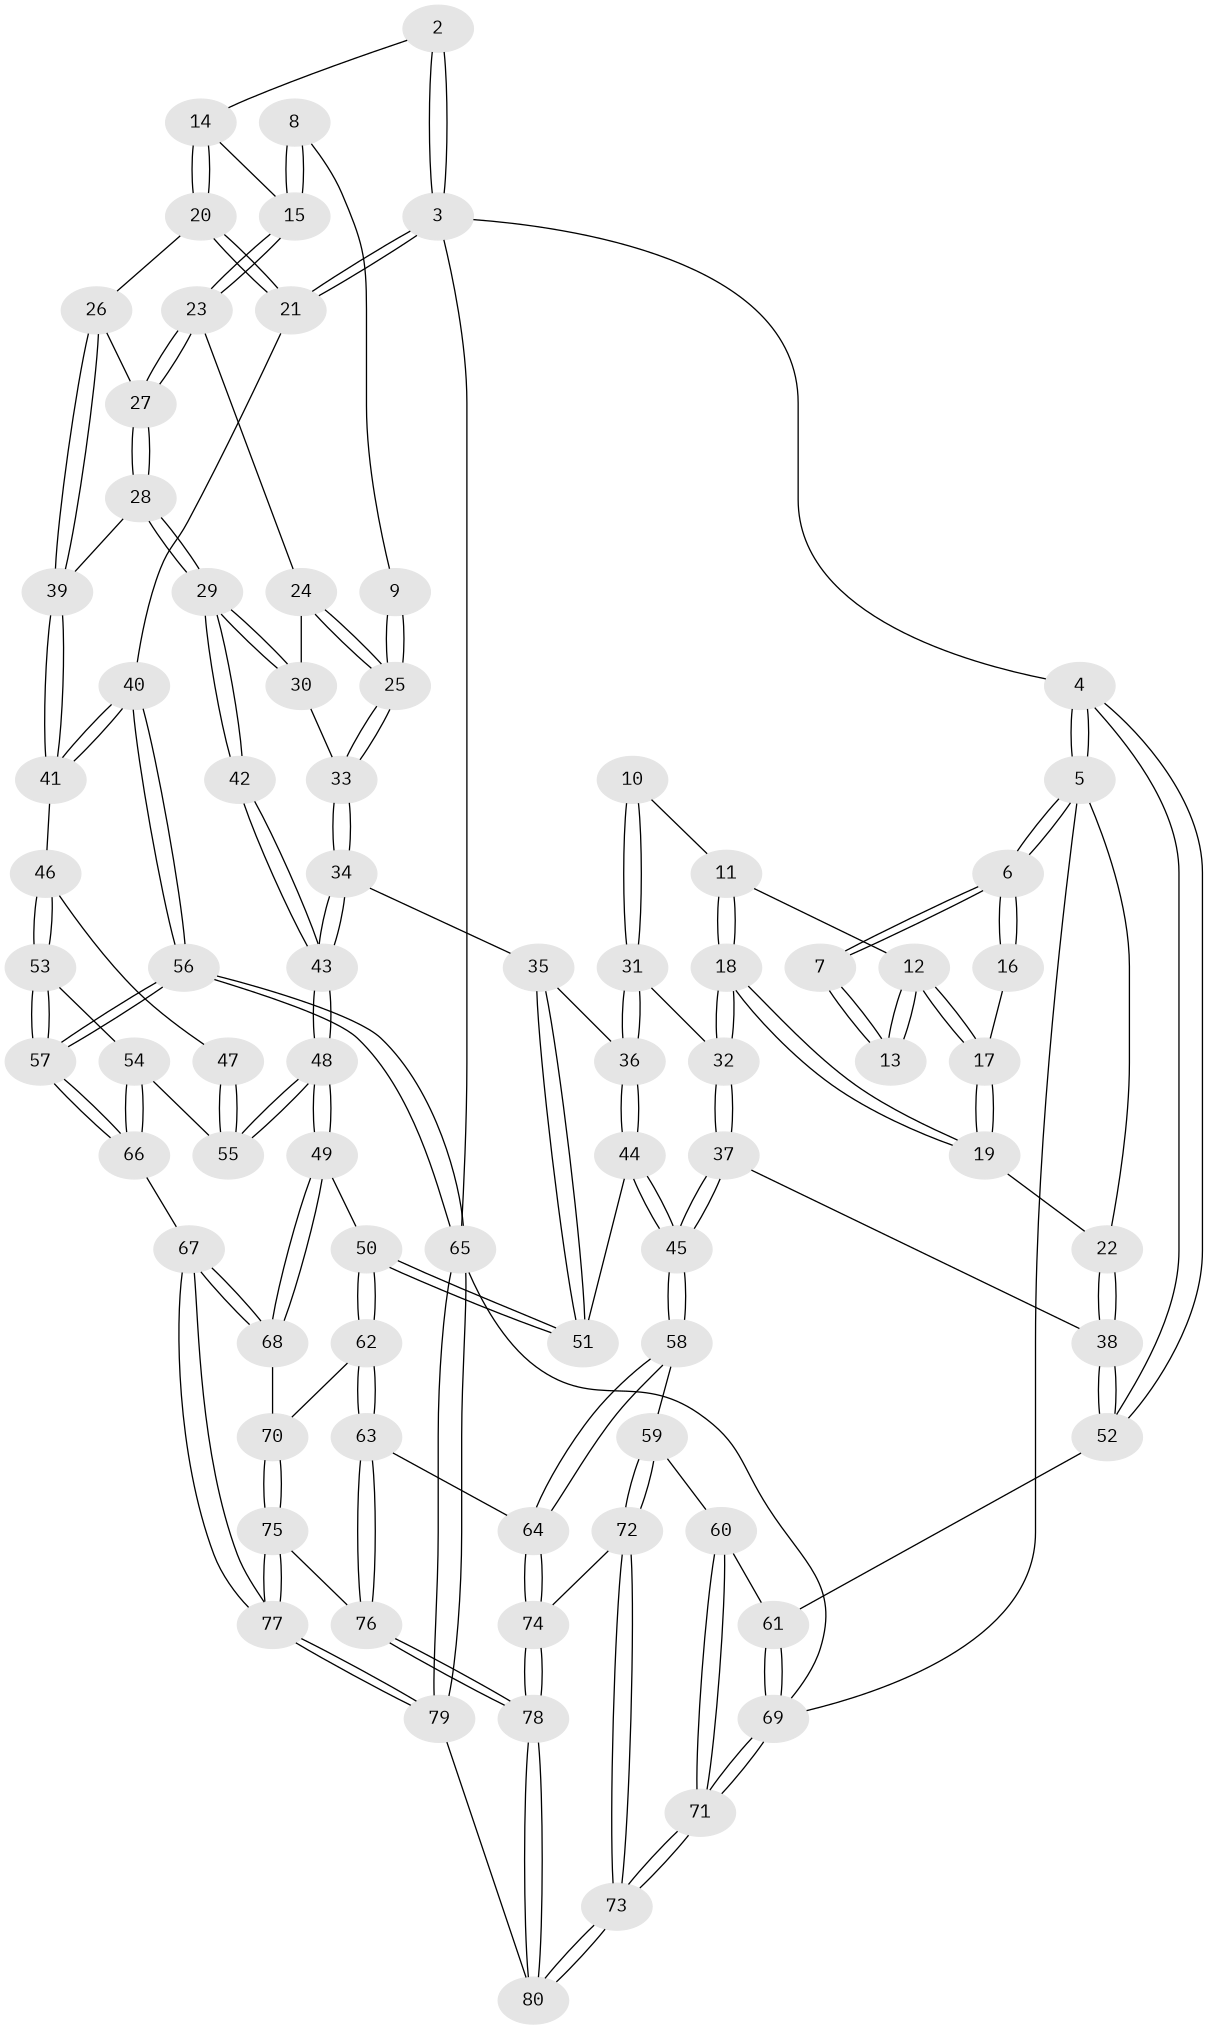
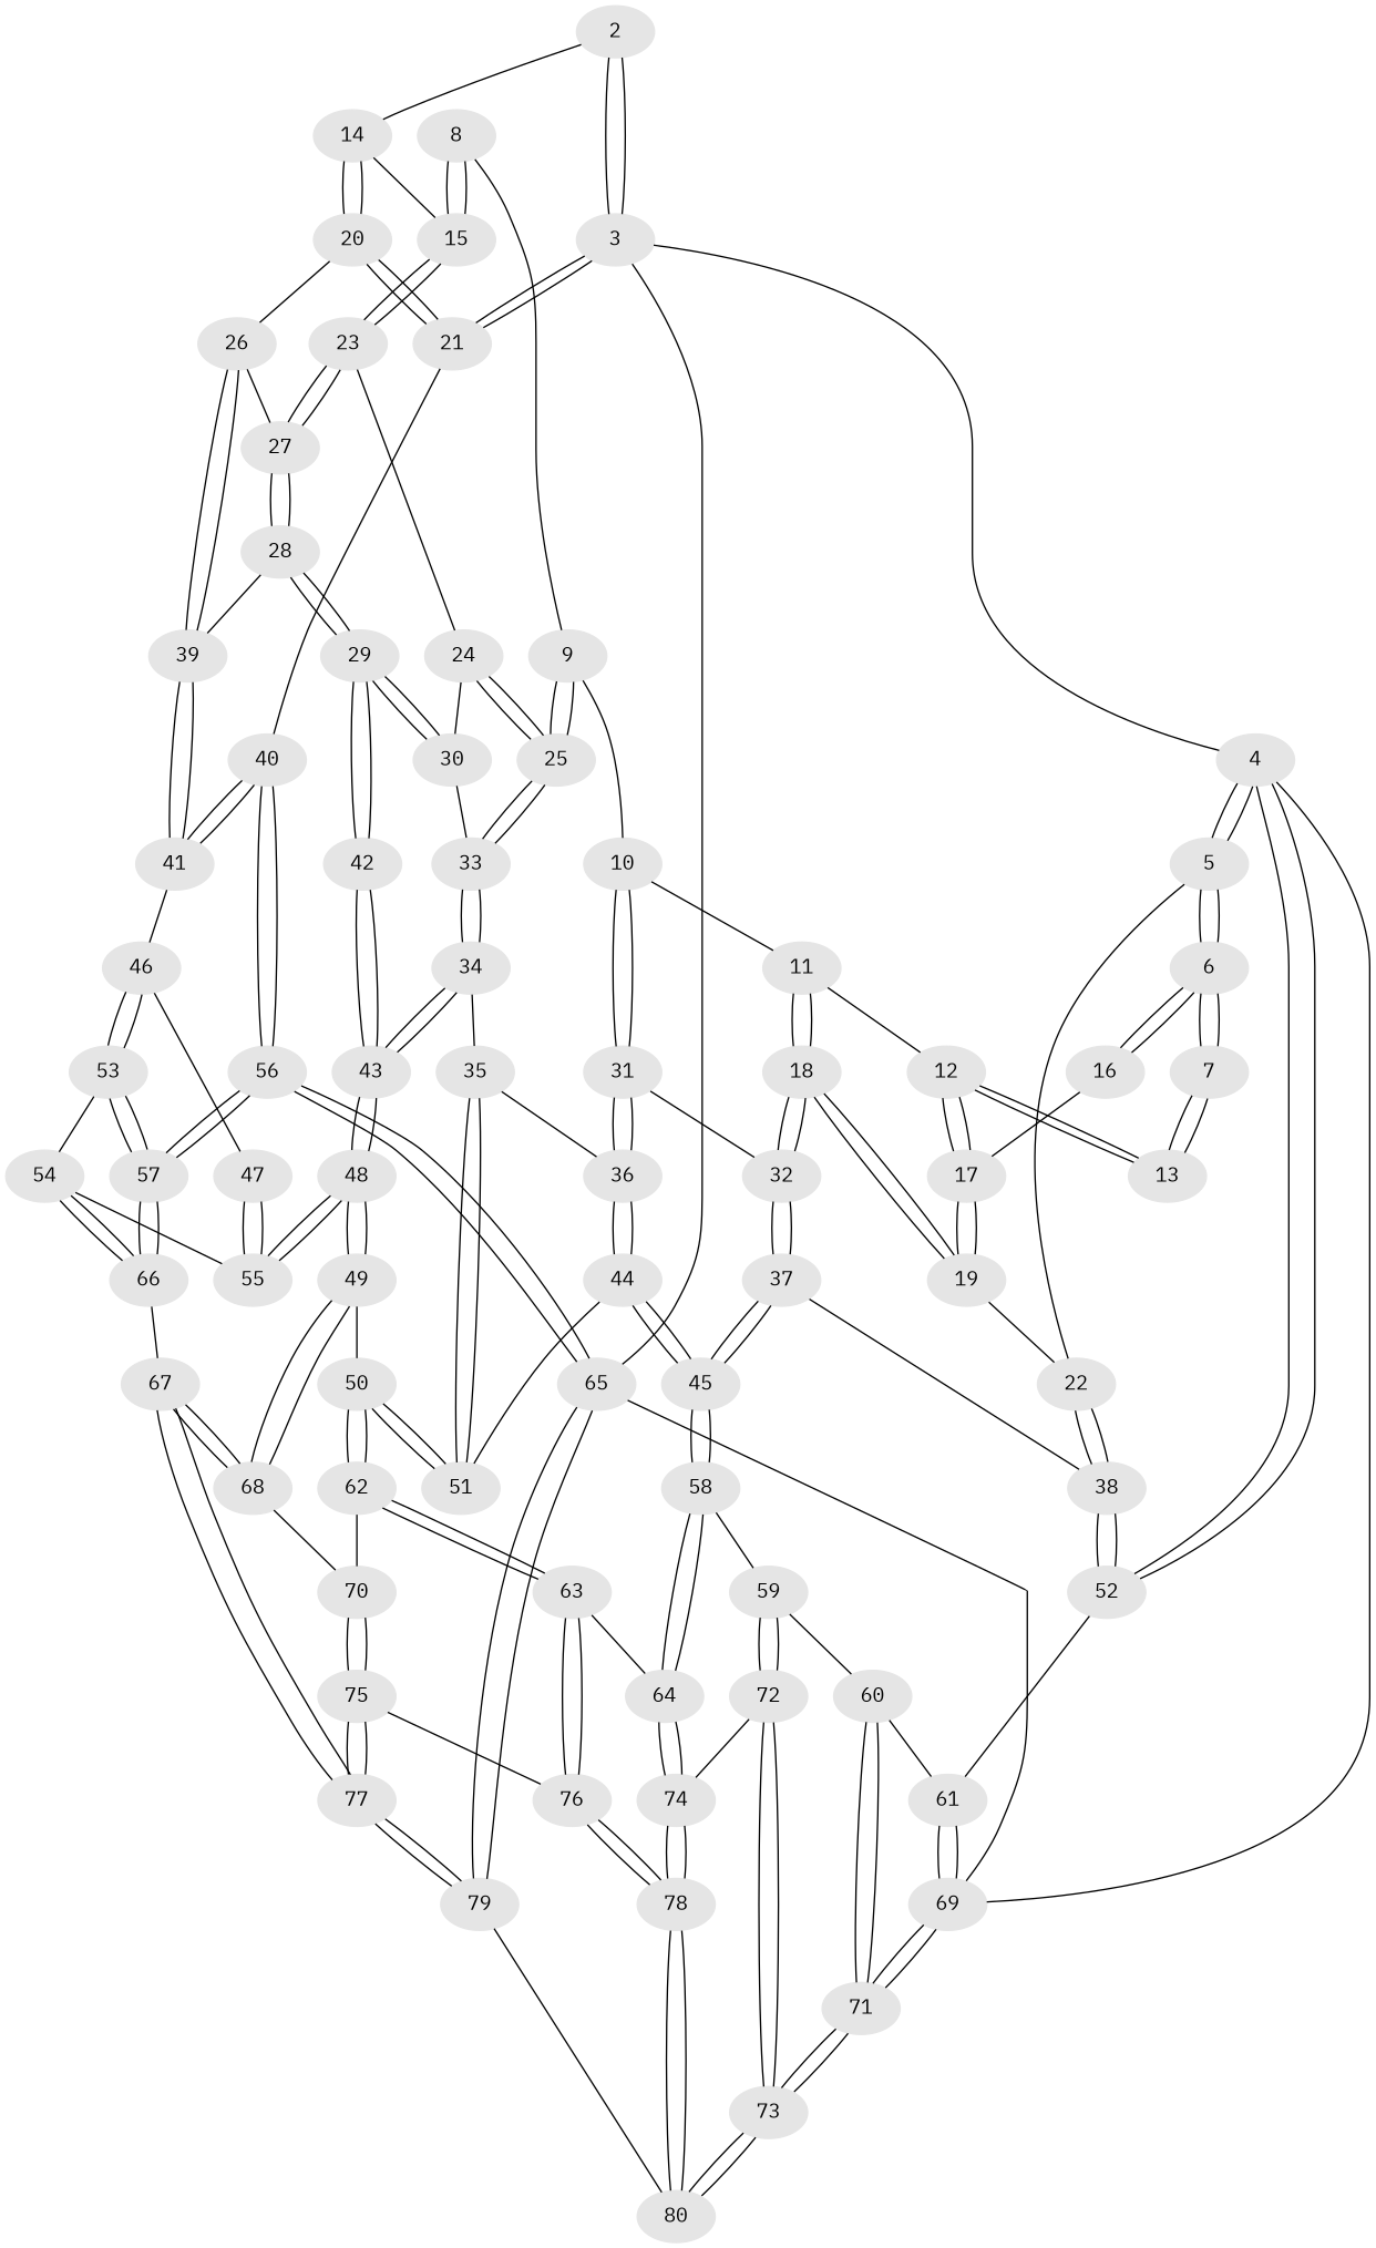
  graph {
    fontname="IBM Plex Mono"
    node [color=gray90 fontname="IBM Plex Mono" style=filled]
    edge [fontname="IBM Plex Mono"]
    2
    3
    14
    8
    9
    15
    4
    21
    65
    20
    5
    52
    69
    40
    79
    6
    22
    61
    71
    7
    16
    38
    13
    17
    10
    25
    23
    11
    31
    33
    12
    18
    32
    36
    19
    26
    24
    27
    37
    39
    41
    56
    30
    28
    34
    29
    42
    43
    44
    45
    35
    51
    48
    58
    46
    57
    47
    53
    55
    49
    59
    64
    54
    50
    68
    62
    70
    63
    66
    67
    60
    72
    74
    73
    76
    75
    78
    80
    77
    2 -- 3
    2 -- 3
    2 -- 14
    3 -- 4
    3 -- 21
    3 -- 21
    3 -- 65
    14 -- 15
    14 -- 20
    14 -- 20
    8 -- 9
    8 -- 15
    8 -- 15
+   9 -- 10
    9 -- 25
    9 -- 25
    15 -- 23
    15 -- 23
    4 -- 5
    4 -- 5
    4 -- 52
    4 -- 52
-   5 -- 69
+   4 -- 69
    21 -- 40
    65 -- 69
    65 -- 79
    65 -- 79
    20 -- 21
    20 -- 21
    20 -- 26
    5 -- 6
    5 -- 6
    5 -- 22
    52 -- 61
    69 -- 71
    69 -- 71
    40 -- 41
    40 -- 41
    40 -- 56
    40 -- 56
    79 -- 80
    6 -- 7
    6 -- 7
    6 -- 16
    6 -- 16
    22 -- 38
    22 -- 38
    61 -- 69
    61 -- 69
    71 -- 73
    71 -- 73
    7 -- 13
    7 -- 13
    16 -- 17
    38 -- 52
    38 -- 52
    17 -- 19
    17 -- 19
    10 -- 11
    10 -- 31
    10 -- 31
    25 -- 33
    25 -- 33
    23 -- 24
    23 -- 27
    23 -- 27
    11 -- 12
    11 -- 18
    11 -- 18
    31 -- 32
    31 -- 36
    31 -- 36
    33 -- 34
    33 -- 34
    12 -- 13
    12 -- 13
    12 -- 17
    12 -- 17
    18 -- 32
    18 -- 32
    18 -- 19
    18 -- 19
    32 -- 37
    32 -- 37
    36 -- 44
    36 -- 44
    19 -- 22
    26 -- 27
    26 -- 39
    26 -- 39
    24 -- 25
    24 -- 25
    24 -- 30
    27 -- 28
    27 -- 28
    37 -- 38
    37 -- 45
    37 -- 45
    39 -- 41
    39 -- 41
    41 -- 46
    56 -- 65
    56 -- 65
    56 -- 57
    56 -- 57
    30 -- 33
    28 -- 39
    28 -- 29
    28 -- 29
    34 -- 43
    34 -- 43
    34 -- 35
    29 -- 30
    29 -- 30
    29 -- 42
    29 -- 42
    42 -- 43
    42 -- 43
    43 -- 48
    43 -- 48
    44 -- 45
    44 -- 45
    44 -- 51
    45 -- 58
    45 -- 58
    35 -- 36
    35 -- 51
    35 -- 51
    48 -- 55
    48 -- 55
    48 -- 49
    48 -- 49
    58 -- 59
    58 -- 64
    58 -- 64
    46 -- 47
    46 -- 53
    46 -- 53
    57 -- 66
    57 -- 66
    47 -- 55
    47 -- 55
    53 -- 57
    53 -- 57
    53 -- 54
    49 -- 50
    49 -- 68
    49 -- 68
    59 -- 60
    59 -- 72
    59 -- 72
    64 -- 74
    64 -- 74
    54 -- 55
    54 -- 66
    54 -- 66
    50 -- 51
    50 -- 51
    50 -- 62
    50 -- 62
    68 -- 70
    62 -- 70
    62 -- 63
    62 -- 63
    70 -- 75
    70 -- 75
    63 -- 64
    63 -- 76
    63 -- 76
    66 -- 67
    67 -- 68
    67 -- 68
    67 -- 77
    67 -- 77
    60 -- 61
    60 -- 71
    60 -- 71
    72 -- 74
    72 -- 73
    72 -- 73
    74 -- 78
    74 -- 78
    73 -- 80
    73 -- 80
    76 -- 78
    76 -- 78
    75 -- 76
    75 -- 77
    75 -- 77
    78 -- 80
    78 -- 80
    77 -- 79
    77 -- 79
  }
